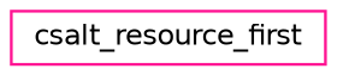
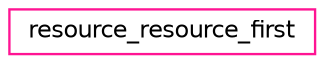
  digraph {
    rankdir=LR
-   n1 [color=deeppink fillcolor=white fontname=Helvetica fontsize=10 height=0.2 label=csalt_resource_first shape=box style=filled width=0.4]
+   n1 [color=deeppink fillcolor=white fontname=Helvetica fontsize=10 height=0.2 label=resource_resource_first shape=box style=filled width=0.4]
  }
